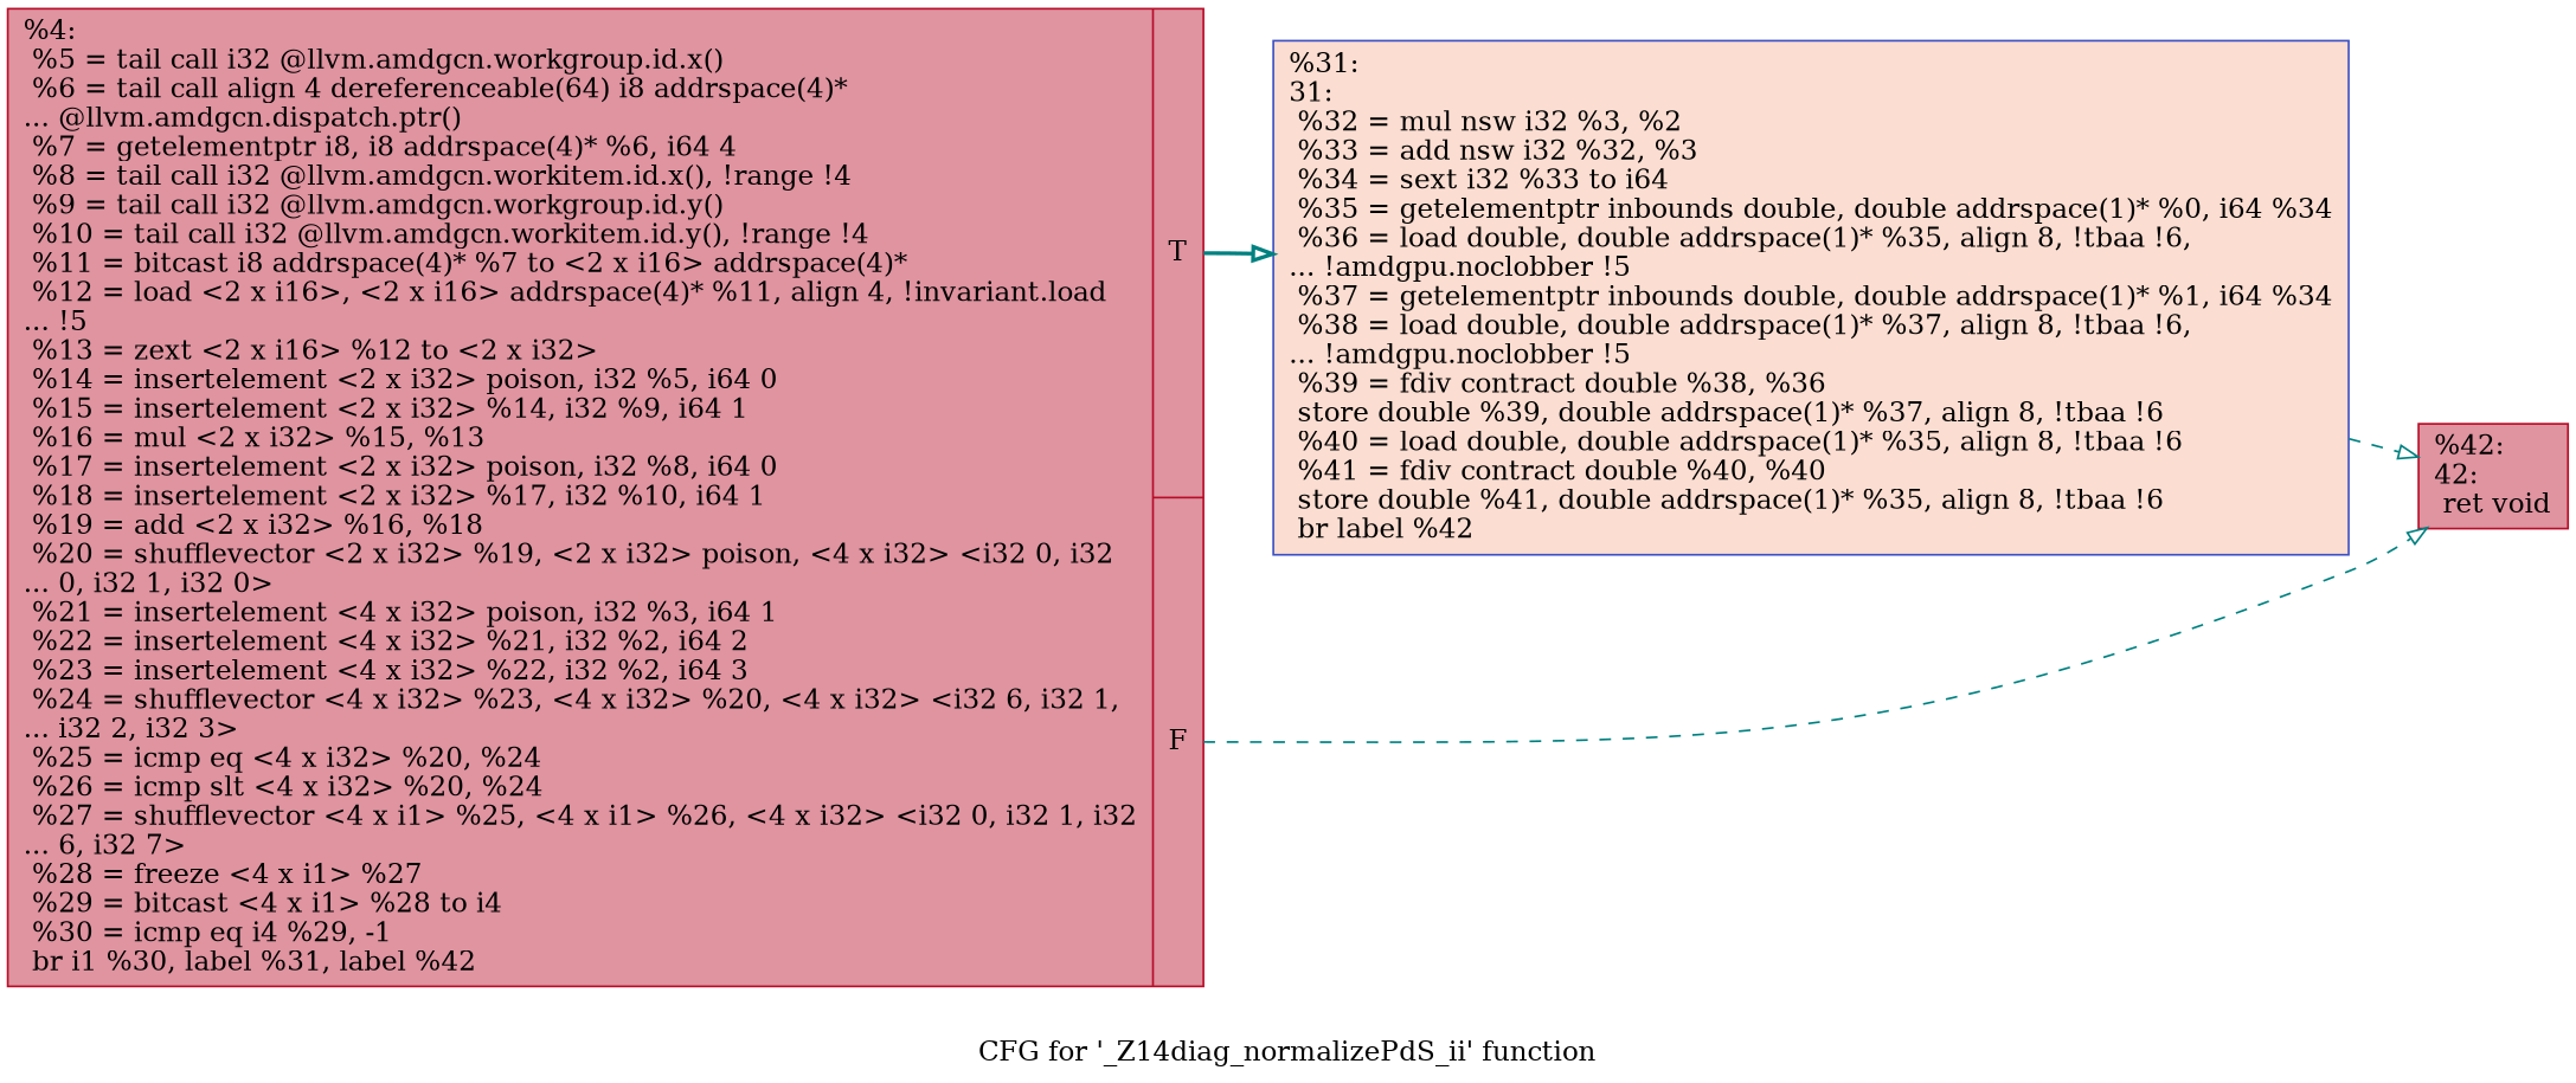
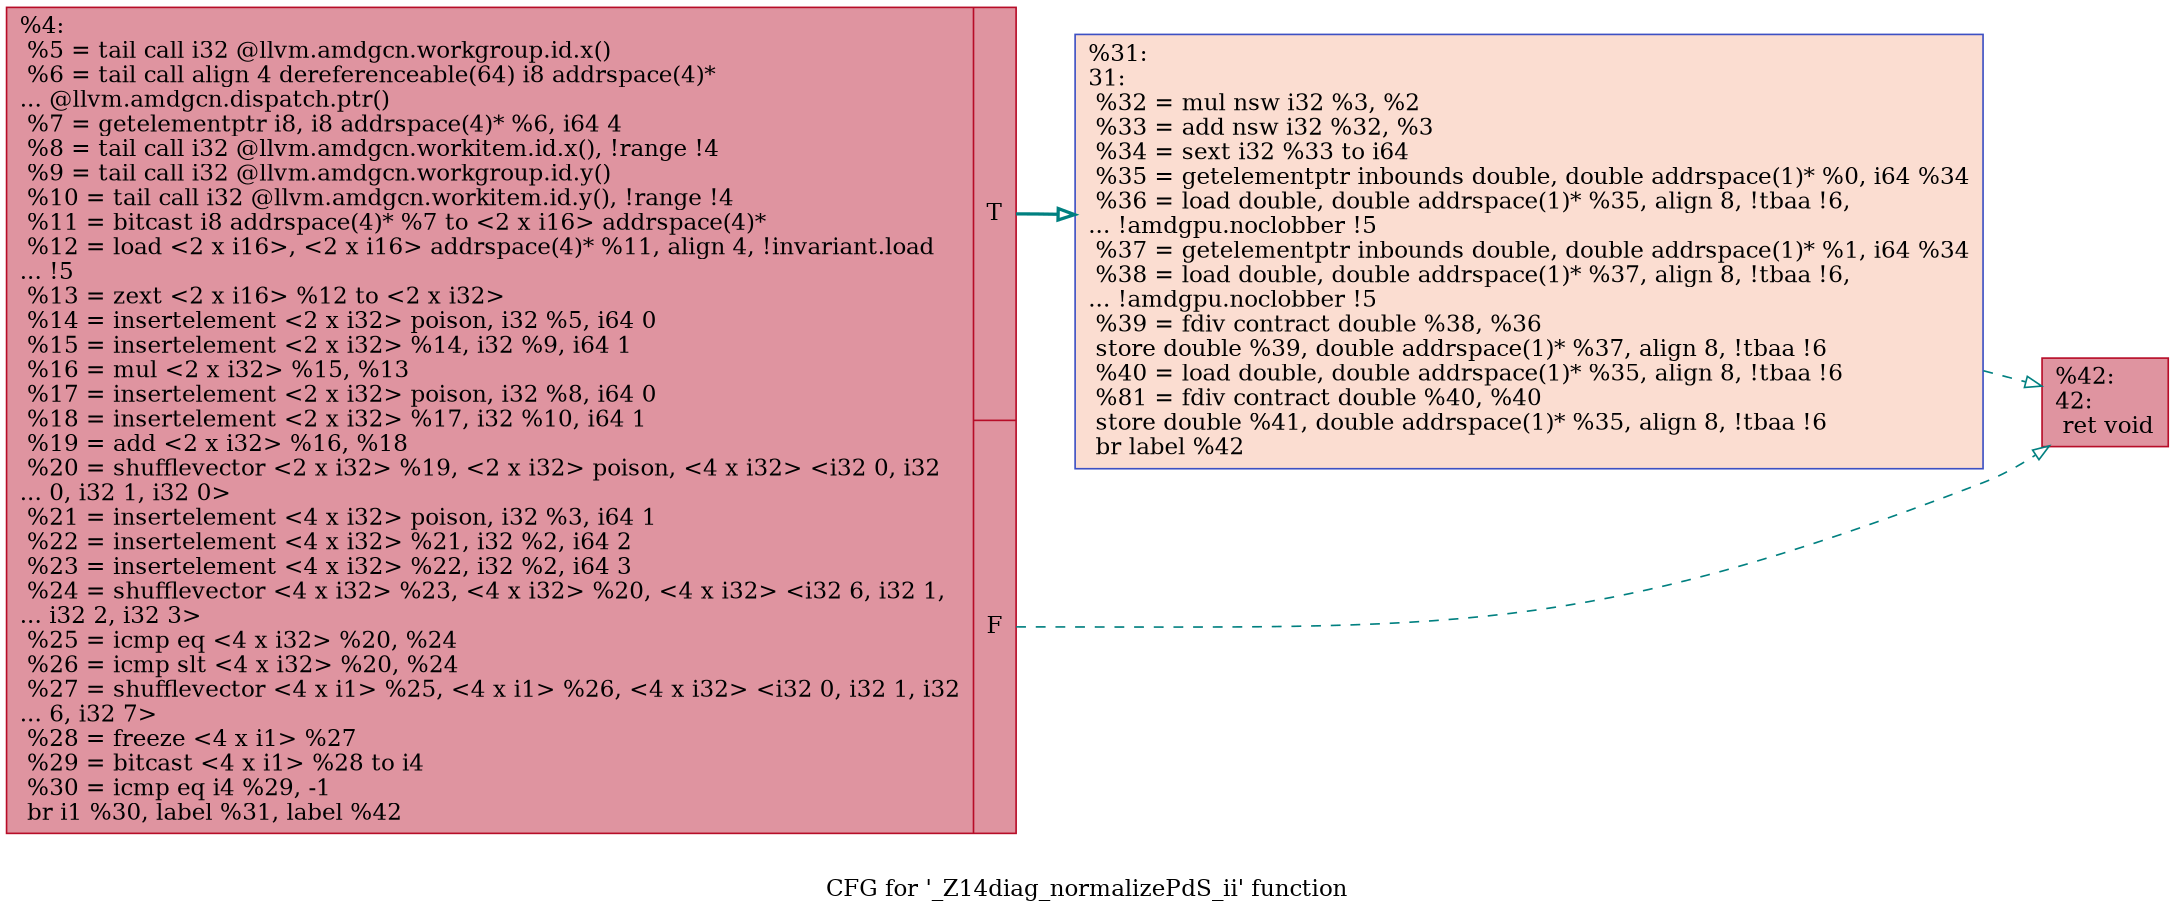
  digraph {
    label="CFG for '_Z14diag_normalizePdS_ii' function"
    rankdir=LR
    node [color="#b70d28ff" fillcolor="#b70d2870" shape=record style=filled]
    edge [color=teal style=dashed arrowhead=onormal]
    n1 [label="{%4:\l  %5 = tail call i32 @llvm.amdgcn.workgroup.id.x()\l  %6 = tail call align 4 dereferenceable(64) i8 addrspace(4)*\l... @llvm.amdgcn.dispatch.ptr()\l  %7 = getelementptr i8, i8 addrspace(4)* %6, i64 4\l  %8 = tail call i32 @llvm.amdgcn.workitem.id.x(), !range !4\l  %9 = tail call i32 @llvm.amdgcn.workgroup.id.y()\l  %10 = tail call i32 @llvm.amdgcn.workitem.id.y(), !range !4\l  %11 = bitcast i8 addrspace(4)* %7 to \<2 x i16\> addrspace(4)*\l  %12 = load \<2 x i16\>, \<2 x i16\> addrspace(4)* %11, align 4, !invariant.load\l... !5\l  %13 = zext \<2 x i16\> %12 to \<2 x i32\>\l  %14 = insertelement \<2 x i32\> poison, i32 %5, i64 0\l  %15 = insertelement \<2 x i32\> %14, i32 %9, i64 1\l  %16 = mul \<2 x i32\> %15, %13\l  %17 = insertelement \<2 x i32\> poison, i32 %8, i64 0\l  %18 = insertelement \<2 x i32\> %17, i32 %10, i64 1\l  %19 = add \<2 x i32\> %16, %18\l  %20 = shufflevector \<2 x i32\> %19, \<2 x i32\> poison, \<4 x i32\> \<i32 0, i32\l... 0, i32 1, i32 0\>\l  %21 = insertelement \<4 x i32\> poison, i32 %3, i64 1\l  %22 = insertelement \<4 x i32\> %21, i32 %2, i64 2\l  %23 = insertelement \<4 x i32\> %22, i32 %2, i64 3\l  %24 = shufflevector \<4 x i32\> %23, \<4 x i32\> %20, \<4 x i32\> \<i32 6, i32 1,\l... i32 2, i32 3\>\l  %25 = icmp eq \<4 x i32\> %20, %24\l  %26 = icmp slt \<4 x i32\> %20, %24\l  %27 = shufflevector \<4 x i1\> %25, \<4 x i1\> %26, \<4 x i32\> \<i32 0, i32 1, i32\l... 6, i32 7\>\l  %28 = freeze \<4 x i1\> %27\l  %29 = bitcast \<4 x i1\> %28 to i4\l  %30 = icmp eq i4 %29, -1\l  br i1 %30, label %31, label %42\l|{<s0>T|<s1>F}}"]
-   n2 [color="#3d50c3ff" fillcolor="#f7b39670" label="{%31:\l31:                                               \l  %32 = mul nsw i32 %3, %2\l  %33 = add nsw i32 %32, %3\l  %34 = sext i32 %33 to i64\l  %35 = getelementptr inbounds double, double addrspace(1)* %0, i64 %34\l  %36 = load double, double addrspace(1)* %35, align 8, !tbaa !6,\l... !amdgpu.noclobber !5\l  %37 = getelementptr inbounds double, double addrspace(1)* %1, i64 %34\l  %38 = load double, double addrspace(1)* %37, align 8, !tbaa !6,\l... !amdgpu.noclobber !5\l  %39 = fdiv contract double %38, %36\l  store double %39, double addrspace(1)* %37, align 8, !tbaa !6\l  %40 = load double, double addrspace(1)* %35, align 8, !tbaa !6\l  %41 = fdiv contract double %40, %40\l  store double %41, double addrspace(1)* %35, align 8, !tbaa !6\l  br label %42\l}"]
+   n2 [color="#3d50c3ff" fillcolor="#f7b39670" label="{%31:\l31:                                               \l  %32 = mul nsw i32 %3, %2\l  %33 = add nsw i32 %32, %3\l  %34 = sext i32 %33 to i64\l  %35 = getelementptr inbounds double, double addrspace(1)* %0, i64 %34\l  %36 = load double, double addrspace(1)* %35, align 8, !tbaa !6,\l... !amdgpu.noclobber !5\l  %37 = getelementptr inbounds double, double addrspace(1)* %1, i64 %34\l  %38 = load double, double addrspace(1)* %37, align 8, !tbaa !6,\l... !amdgpu.noclobber !5\l  %39 = fdiv contract double %38, %36\l  store double %39, double addrspace(1)* %37, align 8, !tbaa !6\l  %40 = load double, double addrspace(1)* %35, align 8, !tbaa !6\l  %81 = fdiv contract double %40, %40\l  store double %41, double addrspace(1)* %35, align 8, !tbaa !6\l  br label %42\l}"]
    n3 [label="{%42:\l42:                                               \l  ret void\l}"]
    n1 -> n2 [tailport=s0 style=bold]
    n1 -> n3 [tailport=s1]
    n2 -> n3
  }
